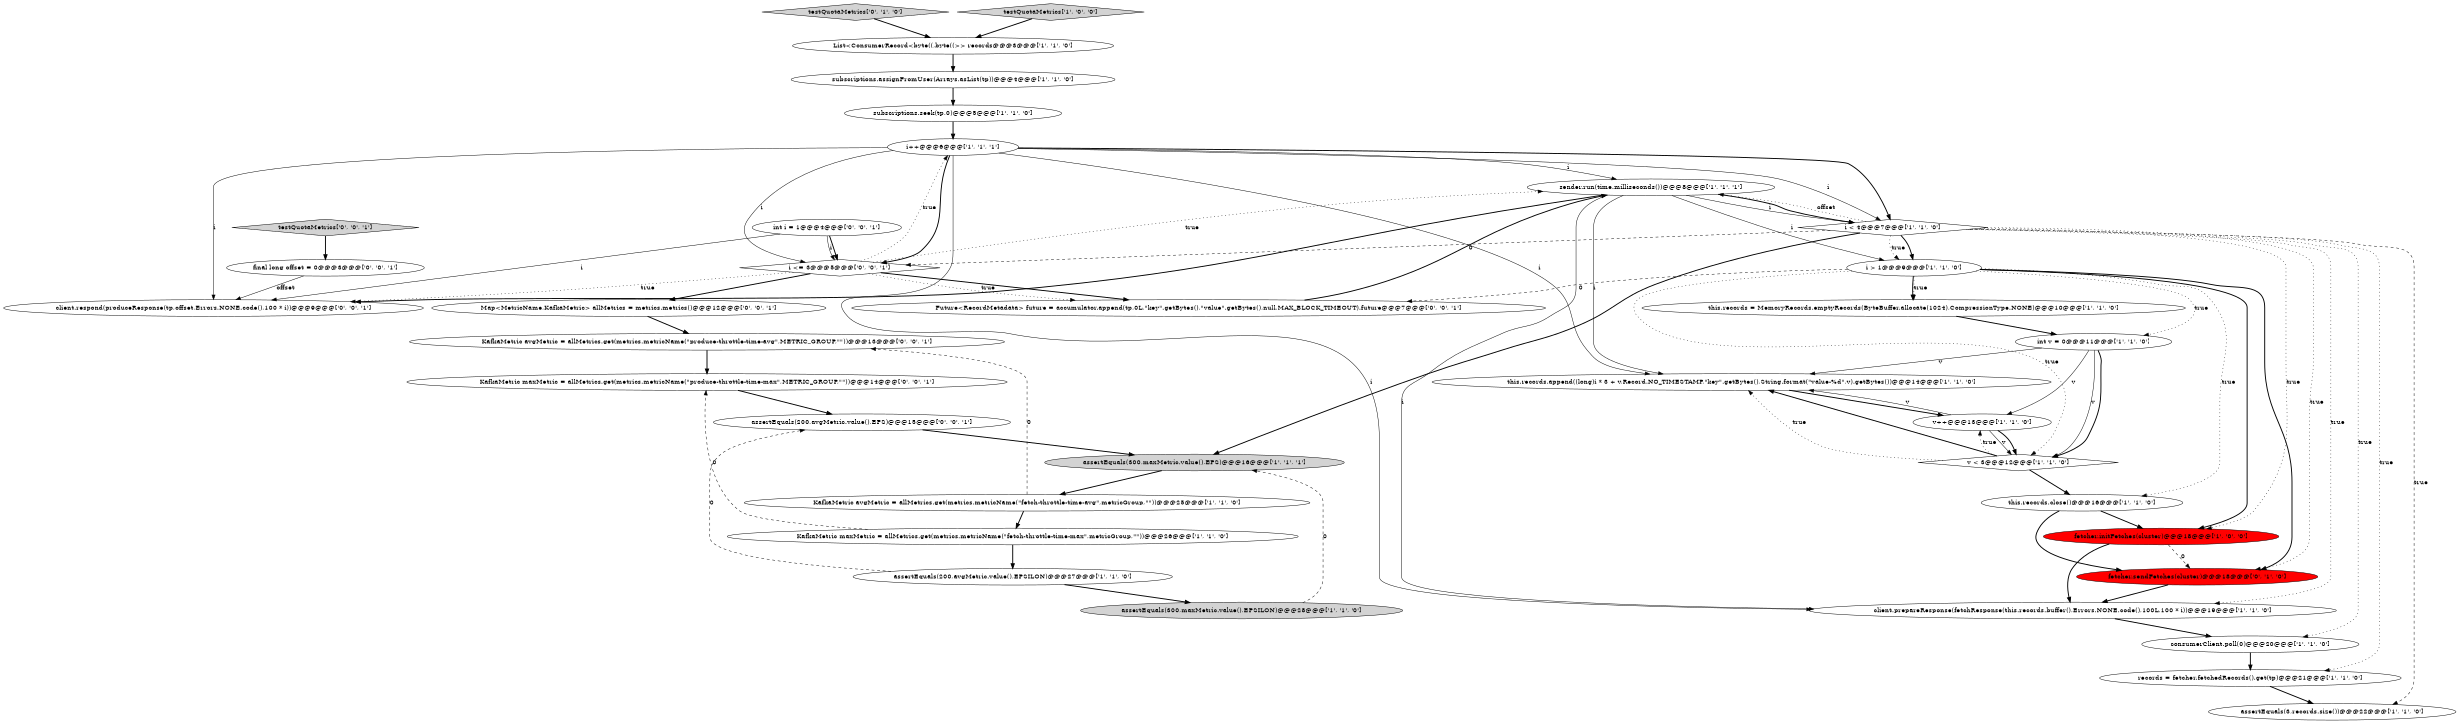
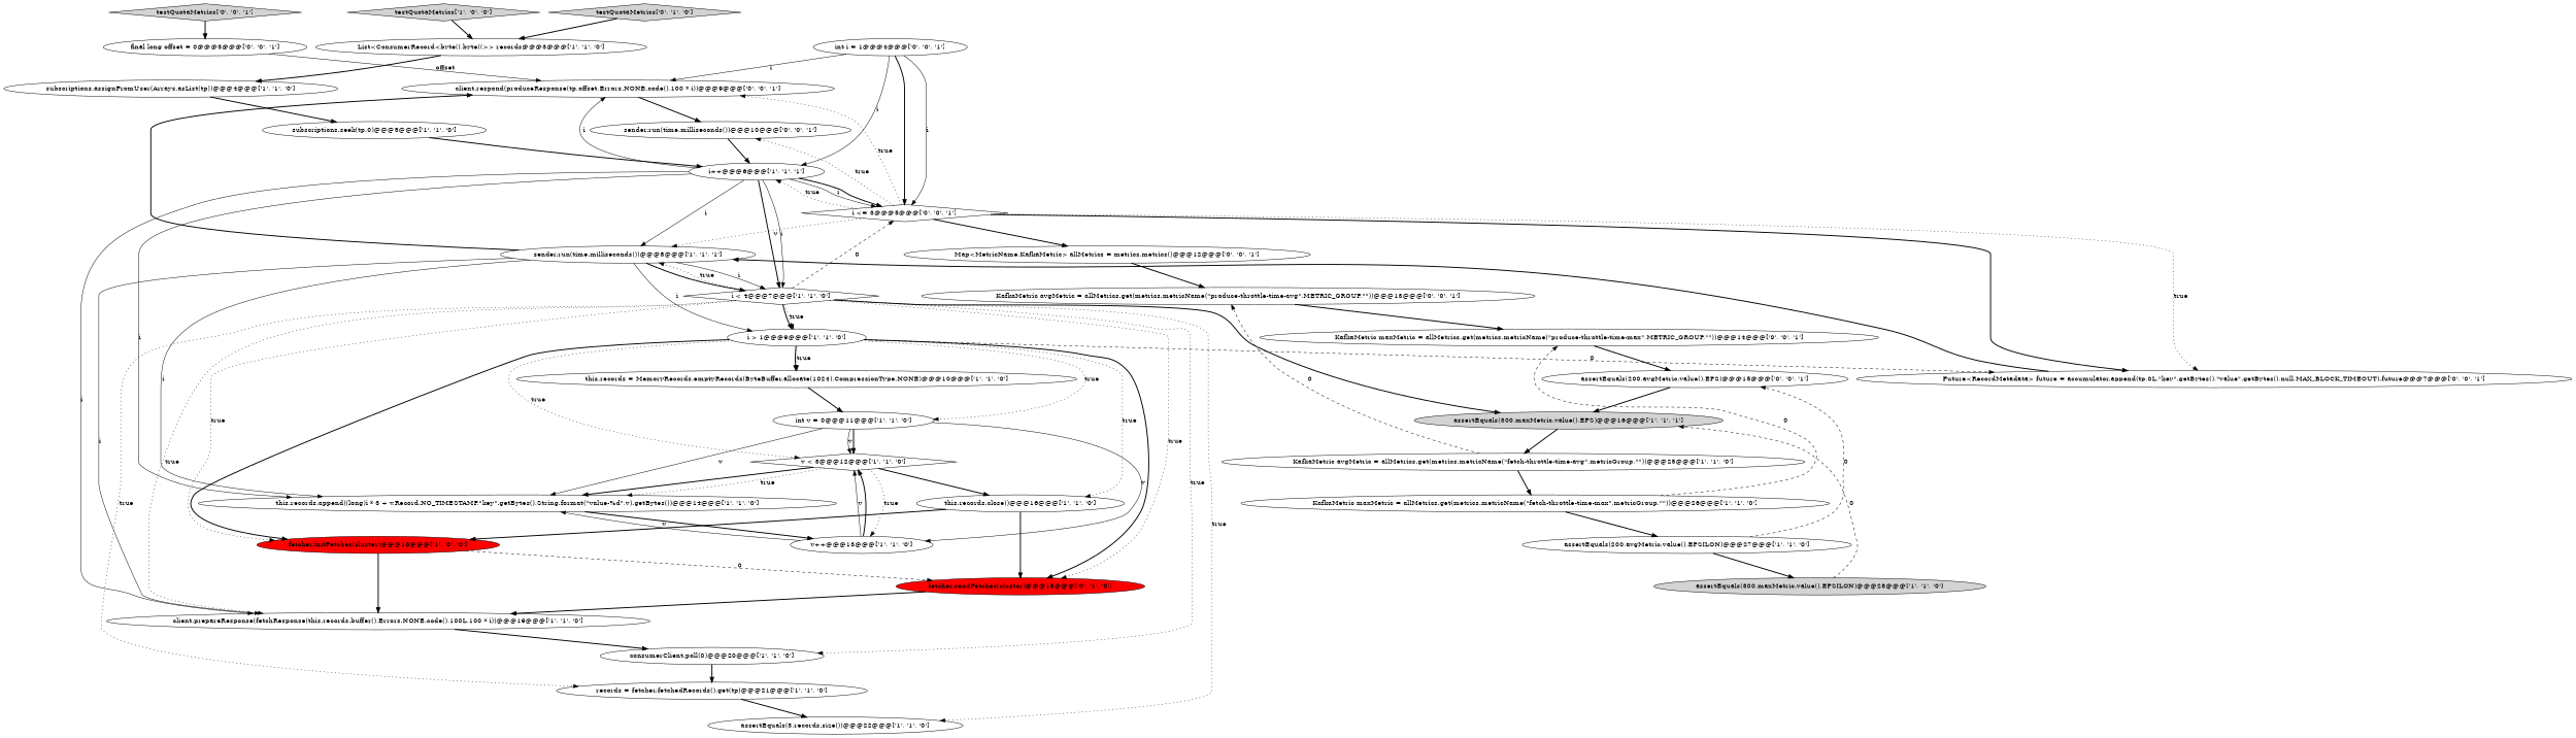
  digraph {
    node [fillcolor=white shape=ellipse style=filled]
    edge [style=bold]
    n1 [label="client.respond(produceResponse(tp,offset,Errors.NONE.code(),100 * i))@@@9@@@['0', '0', '1']"]
+   n2 [label="sender.run(time.milliseconds())@@@10@@@['0', '0', '1']"]
    n3 [label="i++@@@6@@@['1', '1', '1']"]
    n4 [label="client.prepareResponse(fetchResponse(this.records.buffer(),Errors.NONE.code(),100L,100 * i))@@@19@@@['1', '1', '0']"]
    n5 [label="consumerClient.poll(0)@@@20@@@['1', '1', '0']"]
    n6 [label="records = fetcher.fetchedRecords().get(tp)@@@21@@@['1', '1', '0']"]
    n7 [label="List<ConsumerRecord<byte((,byte((>> records@@@3@@@['1', '1', '0']"]
    n8 [label="subscriptions.assignFromUser(Arrays.asList(tp))@@@4@@@['1', '1', '0']"]
    n9 [label="subscriptions.seek(tp,0)@@@5@@@['1', '1', '0']"]
    n10 [label="v < 3@@@12@@@['1', '1', '0']" shape=diamond]
    n11 [label="this.records.append((long)i * 3 + v,Record.NO_TIMESTAMP,\"key\".getBytes(),String.format(\"value-%d\",v).getBytes())@@@14@@@['1', '1', '0']"]
    n12 [label="v++@@@13@@@['1', '1', '0']"]
    n13 [label="this.records.close()@@@16@@@['1', '1', '0']"]
    n14 [fillcolor=red label="fetcher.sendFetches(cluster)@@@18@@@['0', '1', '0']"]
    n15 [fillcolor=red label="fetcher.initFetches(cluster)@@@18@@@['1', '0', '0']"]
    n16 [label="int v = 0@@@11@@@['1', '1', '0']"]
    n17 [fillcolor=lightgray label="testQuotaMetrics['0', '1', '0']" shape=diamond]
    n18 [label="i > 1@@@9@@@['1', '1', '0']"]
    n19 [label="Future<RecordMetadata> future = accumulator.append(tp,0L,\"key\".getBytes(),\"value\".getBytes(),null,MAX_BLOCK_TIMEOUT).future@@@7@@@['0', '0', '1']"]
    n20 [label="this.records = MemoryRecords.emptyRecords(ByteBuffer.allocate(1024),CompressionType.NONE)@@@10@@@['1', '1', '0']"]
    n21 [label="sender.run(time.milliseconds())@@@8@@@['1', '1', '1']"]
    n22 [fillcolor=lightgray label="testQuotaMetrics['0', '0', '1']" shape=diamond]
    n23 [label="final long offset = 0@@@3@@@['0', '0', '1']"]
    n24 [label="assertEquals(3,records.size())@@@22@@@['1', '1', '0']"]
    n25 [label="i < 4@@@7@@@['1', '1', '0']" shape=diamond]
    n26 [label="KafkaMetric maxMetric = allMetrics.get(metrics.metricName(\"produce-throttle-time-max\",METRIC_GROUP,\"\"))@@@14@@@['0', '0', '1']"]
    n27 [label="assertEquals(200,avgMetric.value(),EPS)@@@15@@@['0', '0', '1']"]
    n28 [fillcolor=lightgray label="assertEquals(300,maxMetric.value(),EPS)@@@16@@@['1', '1', '1']"]
    n29 [fillcolor=lightgray label="assertEquals(300,maxMetric.value(),EPSILON)@@@28@@@['1', '1', '0']"]
    n30 [label="KafkaMetric avgMetric = allMetrics.get(metrics.metricName(\"fetch-throttle-time-avg\",metricGroup,\"\"))@@@25@@@['1', '1', '0']"]
    n31 [label="i <= 3@@@5@@@['0', '0', '1']" shape=diamond]
    n32 [label="Map<MetricName,KafkaMetric> allMetrics = metrics.metrics()@@@12@@@['0', '0', '1']"]
    n33 [label="assertEquals(200,avgMetric.value(),EPSILON)@@@27@@@['1', '1', '0']"]
    n34 [label="KafkaMetric avgMetric = allMetrics.get(metrics.metricName(\"produce-throttle-time-avg\",METRIC_GROUP,\"\"))@@@13@@@['0', '0', '1']"]
    n35 [label="int i = 1@@@4@@@['0', '0', '1']"]
    n36 [label="KafkaMetric maxMetric = allMetrics.get(metrics.metricName(\"fetch-throttle-time-max\",metricGroup,\"\"))@@@26@@@['1', '1', '0']"]
    n37 [fillcolor=lightgray label="testQuotaMetrics['1', '0', '0']" shape=diamond]
+   n1 -> n2
+   n2 -> n3
    n3 -> n1 [label=i style=solid]
    n3 -> n4 [label=i style=solid]
    n3 -> n11 [label=i style=solid]
    n3 -> n21 [label=i style=solid]
    n3 -> n25
    n3 -> n25 [label=i style=solid]
    n3 -> n31 [label=i style=solid]
    n3 -> n31
    n4 -> n5
    n5 -> n6
    n6 -> n24
    n7 -> n8
    n8 -> n9
    n9 -> n3
    n10 -> n11 [label=true style=dotted]
    n10 -> n11
    n10 -> n12 [label=true style=dotted]
    n10 -> n13
    n11 -> n12
    n12 -> n10 [label=v style=solid]
    n12 -> n10
    n12 -> n11 [label=v style=solid]
    n13 -> n14
    n13 -> n15
    n14 -> n4
    n15 -> n4
    n15 -> n14 [label=0 style=dashed]
    n16 -> n10 [label=v style=solid]
    n16 -> n10
    n16 -> n11 [label=v style=solid]
    n16 -> n12 [label=v style=solid]
    n17 -> n7
    n18 -> n10 [label=true style=dotted]
    n18 -> n13 [label=true style=dotted]
    n18 -> n14
    n18 -> n15
    n18 -> n16 [label=true style=dotted]
    n18 -> n19 [label=0 style=dashed]
    n18 -> n20
    n18 -> n20 [label=true style=dotted]
    n19 -> n21
    n20 -> n16
    n21 -> n1
    n21 -> n4 [label=i style=solid]
    n21 -> n11 [label=i style=solid]
    n21 -> n18 [label=i style=solid]
    n21 -> n25 [label=i style=solid]
    n21 -> n25
    n22 -> n23
    n23 -> n1 [label=offset style=solid]
    n25 -> n4 [label=true style=dotted]
    n25 -> n5 [label=true style=dotted]
    n25 -> n6 [label=true style=dotted]
    n25 -> n14 [label=true style=dotted]
    n25 -> n15 [label=true style=dotted]
    n25 -> n18
    n25 -> n18 [label=true style=dotted]
-   n25 -> n21 [label=offset style=dotted]
-   n25 -> n24 [label=true style=dashed]
+   n25 -> n21 [label=true style=dotted]
+   n25 -> n24 [label=true style=dotted]
    n25 -> n28
    n25 -> n31 [label=0 style=dashed]
    n26 -> n27
    n27 -> n28
    n28 -> n30
    n29 -> n28 [label=0 style=dashed]
    n30 -> n34 [label=0 style=dashed]
    n30 -> n36
    n31 -> n1 [label=true style=dotted]
+   n31 -> n2 [label=true style=dotted]
    n31 -> n3 [label=true style=dotted]
    n31 -> n19
    n31 -> n19 [label=true style=dotted]
-   n31 -> n21 [label=true style=dotted]
+   n31 -> n21 [label=v style=dotted]
    n31 -> n32
    n32 -> n34
    n33 -> n27 [label=0 style=dashed]
    n33 -> n29
    n34 -> n26
    n35 -> n1 [label=i style=solid]
+   n35 -> n3 [label=i style=solid]
    n35 -> n31 [label=i style=solid]
    n35 -> n31
    n36 -> n26 [label=0 style=dashed]
    n36 -> n33
    n37 -> n7
  }
